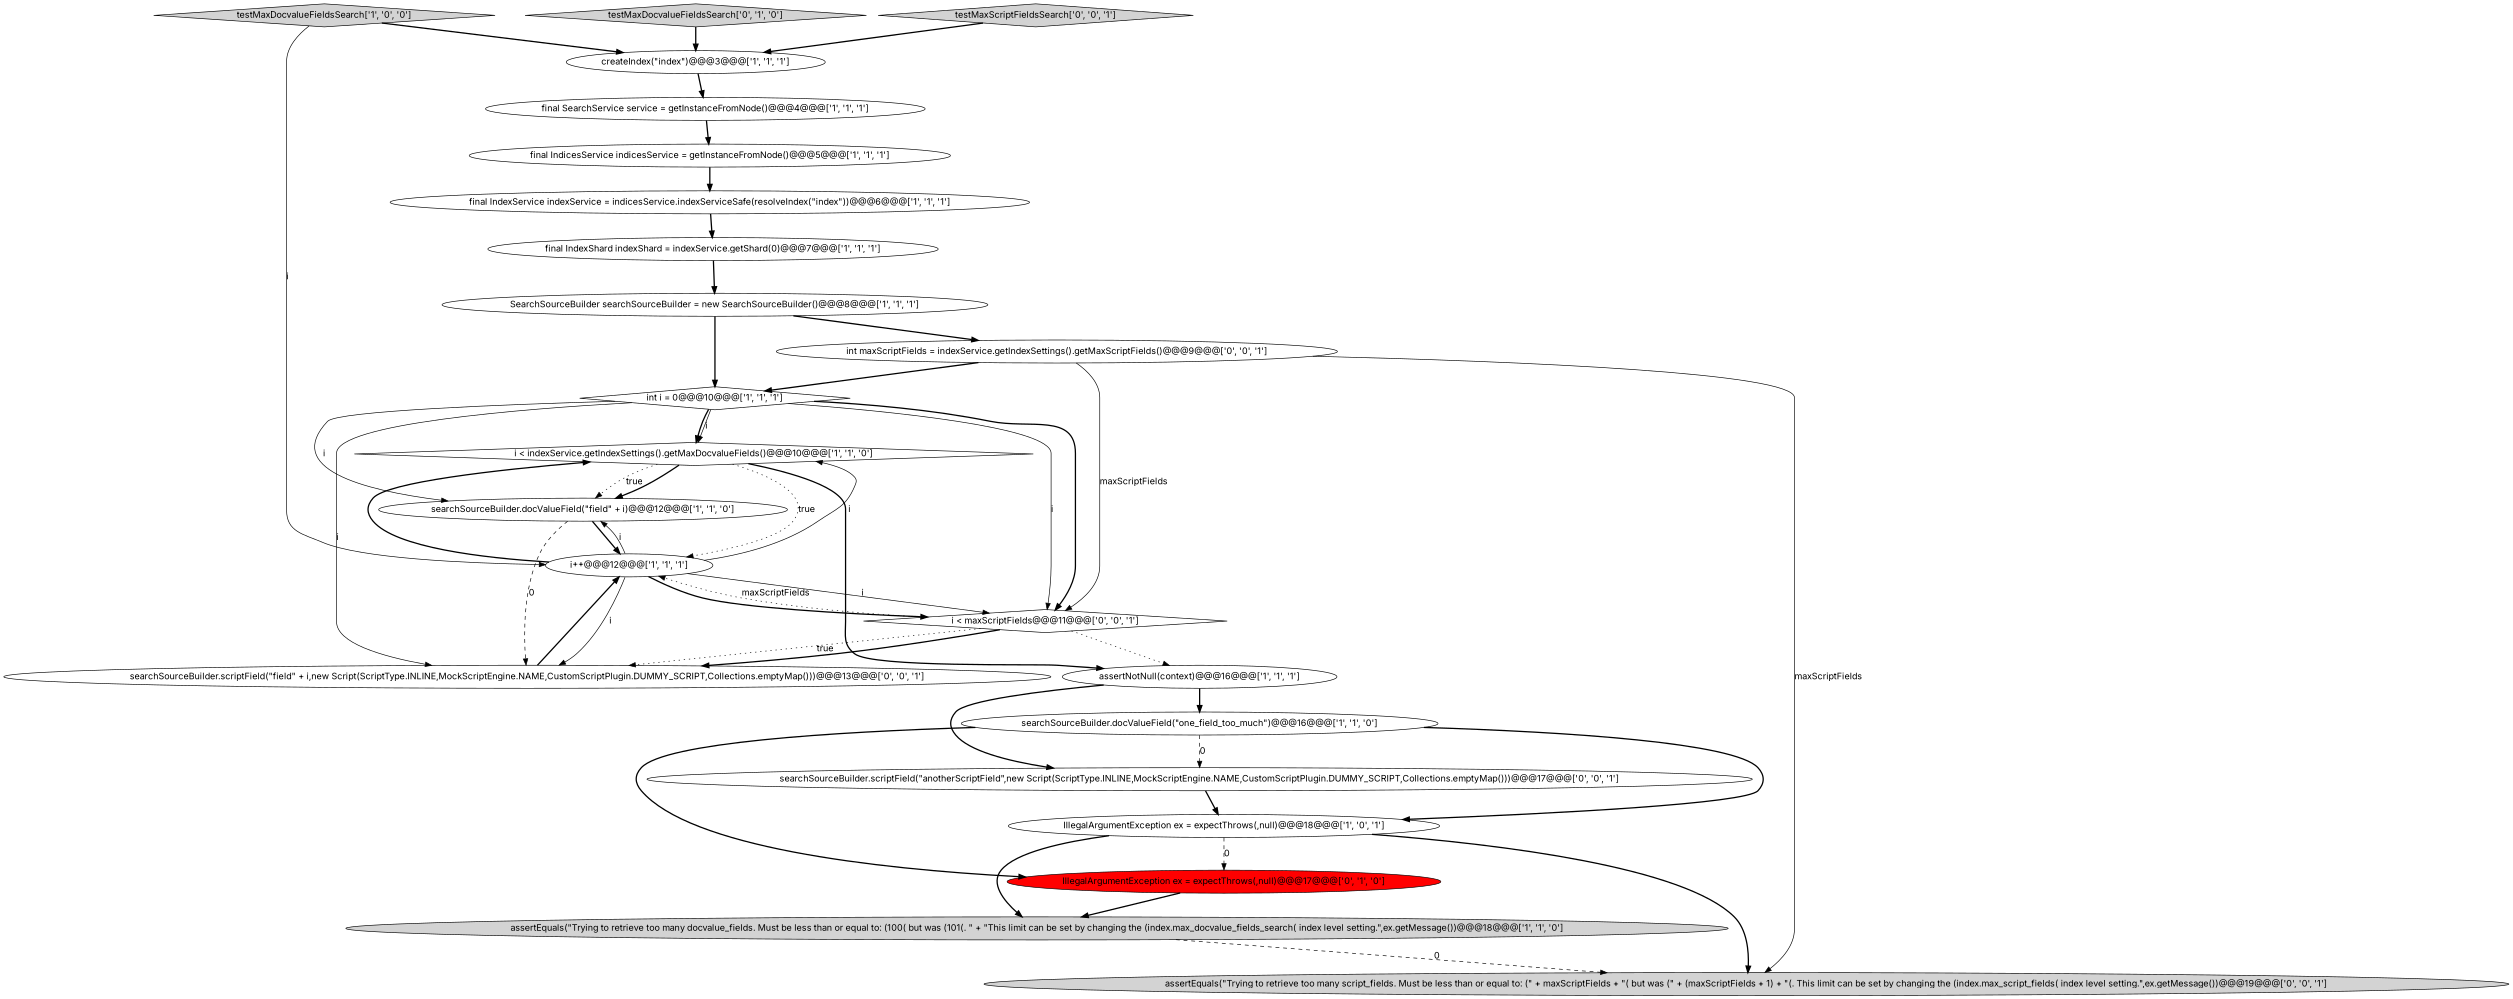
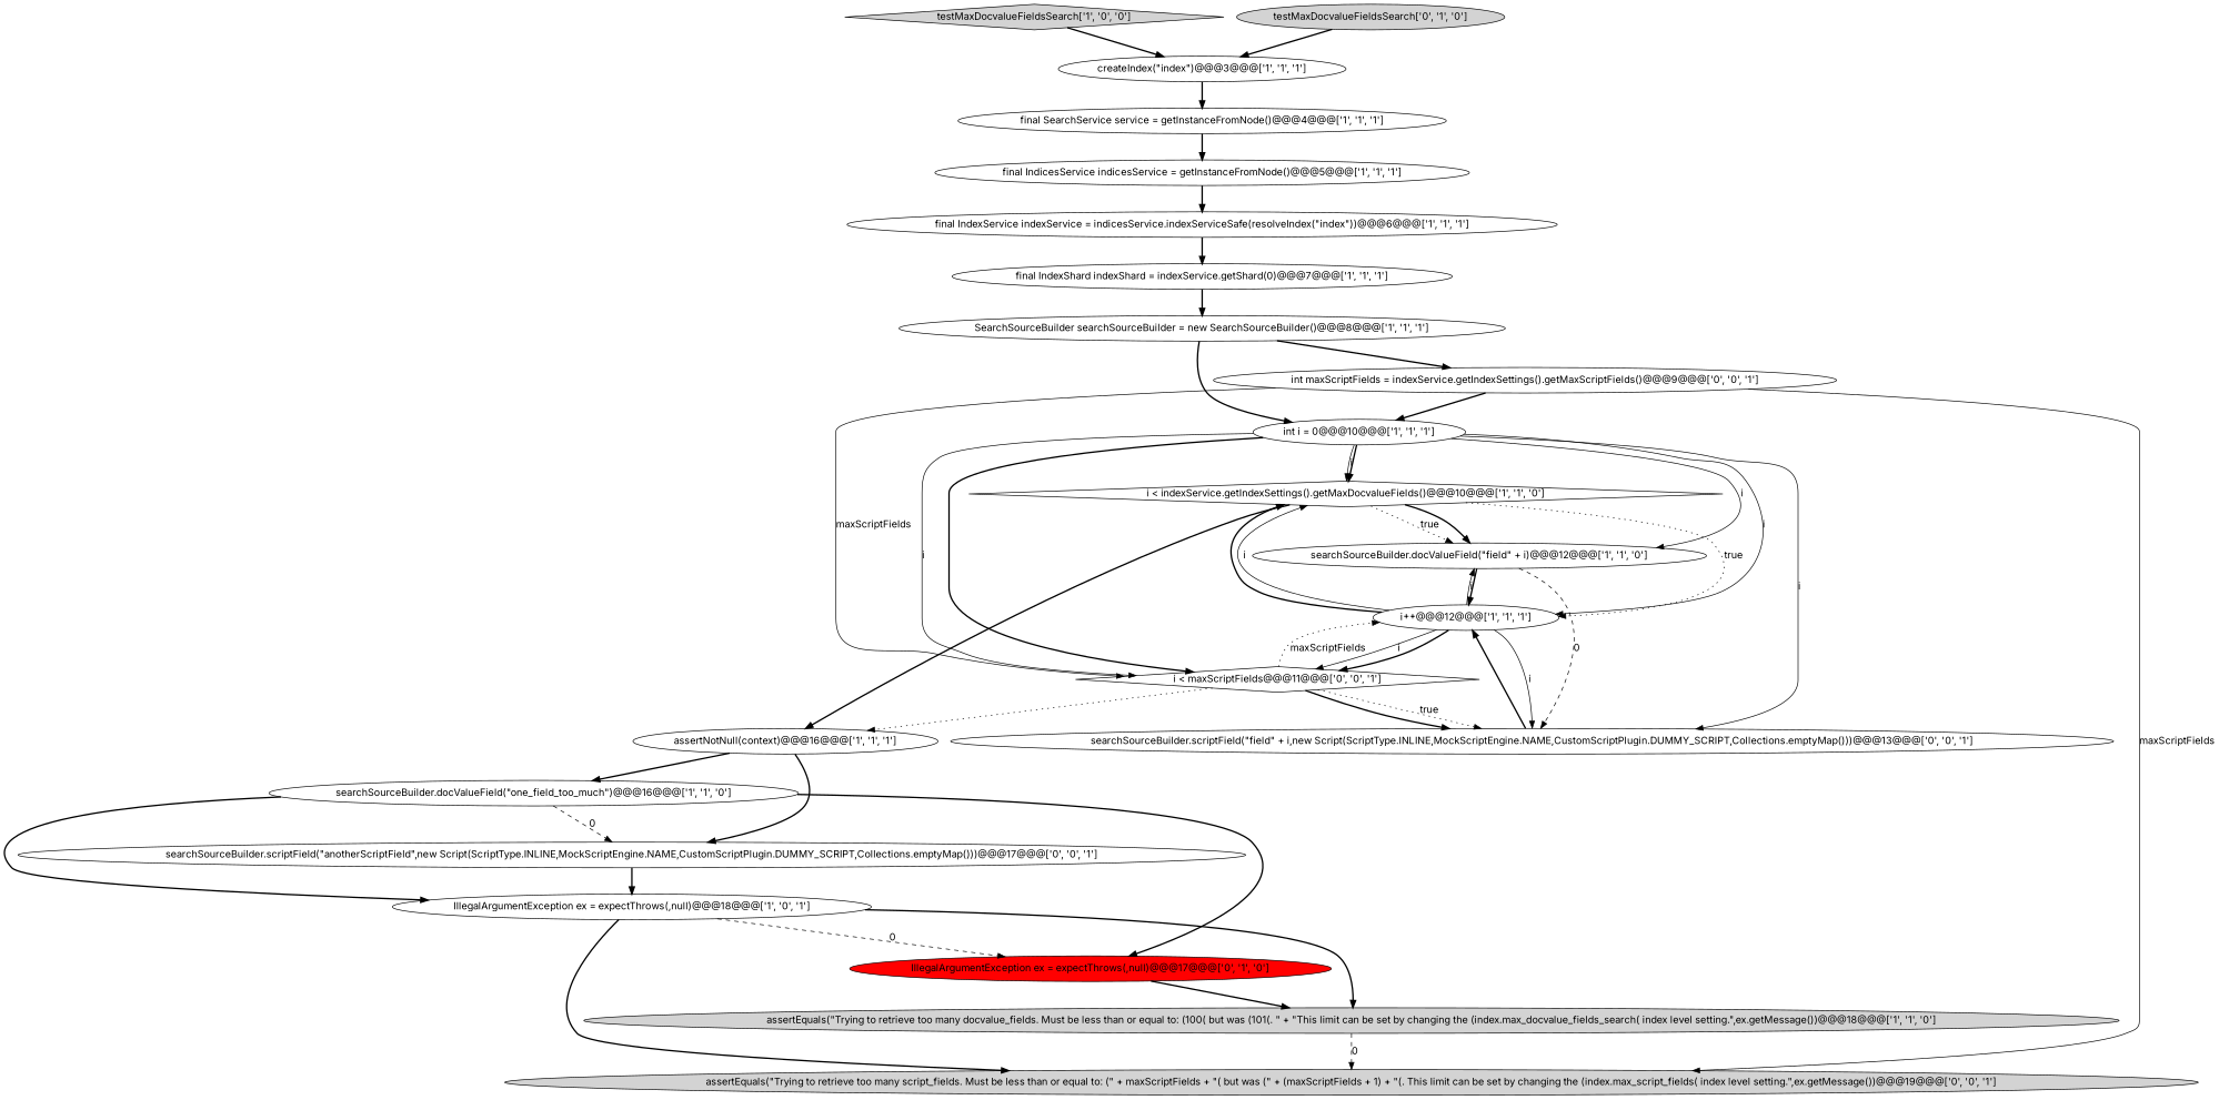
  digraph {
    fontname=Inter
    node [fillcolor=white fontname=Inter shape=ellipse style=filled]
    edge [fontname=Inter style=bold]
    n1 [label="i < indexService.getIndexSettings().getMaxDocvalueFields()@@@10@@@['1', '1', '0']" shape=diamond]
    n2 [label="searchSourceBuilder.docValueField(\"field\" + i)@@@12@@@['1', '1', '0']"]
    n3 [label="i++@@@12@@@['1', '1', '1']"]
    n4 [label="assertNotNull(context)@@@16@@@['1', '1', '1']"]
    n5 [label="searchSourceBuilder.scriptField(\"field\" + i,new Script(ScriptType.INLINE,MockScriptEngine.NAME,CustomScriptPlugin.DUMMY_SCRIPT,Collections.emptyMap()))@@@13@@@['0', '0', '1']"]
    n6 [label="i < maxScriptFields@@@11@@@['0', '0', '1']" shape=diamond]
    n7 [label="searchSourceBuilder.docValueField(\"one_field_too_much\")@@@16@@@['1', '1', '0']"]
    n8 [label="searchSourceBuilder.scriptField(\"anotherScriptField\",new Script(ScriptType.INLINE,MockScriptEngine.NAME,CustomScriptPlugin.DUMMY_SCRIPT,Collections.emptyMap()))@@@17@@@['0', '0', '1']"]
    n9 [label="IllegalArgumentException ex = expectThrows(,null)@@@18@@@['1', '0', '1']"]
    n10 [fillcolor=red label="IllegalArgumentException ex = expectThrows(,null)@@@17@@@['0', '1', '0']"]
    n11 [fillcolor=lightgray label="assertEquals(\"Trying to retrieve too many script_fields. Must be less than or equal to: (\" + maxScriptFields + \"( but was (\" + (maxScriptFields + 1) + \"(. This limit can be set by changing the (index.max_script_fields( index level setting.\",ex.getMessage())@@@19@@@['0', '0', '1']"]
    n12 [fillcolor=lightgray label="assertEquals(\"Trying to retrieve too many docvalue_fields. Must be less than or equal to: (100( but was (101(. \" + \"This limit can be set by changing the (index.max_docvalue_fields_search( index level setting.\",ex.getMessage())@@@18@@@['1', '1', '0']"]
    n13 [label="createIndex(\"index\")@@@3@@@['1', '1', '1']"]
    n14 [label="final SearchService service = getInstanceFromNode()@@@4@@@['1', '1', '1']"]
    n15 [label="final IndicesService indicesService = getInstanceFromNode()@@@5@@@['1', '1', '1']"]
    n16 [label="final IndexService indexService = indicesService.indexServiceSafe(resolveIndex(\"index\"))@@@6@@@['1', '1', '1']"]
    n17 [label="int maxScriptFields = indexService.getIndexSettings().getMaxScriptFields()@@@9@@@['0', '0', '1']"]
-   n18 [label="int i = 0@@@10@@@['1', '1', '1']" shape=diamond]
+   n18 [label="int i = 0@@@10@@@['1', '1', '1']"]
    n19 [label="final IndexShard indexShard = indexService.getShard(0)@@@7@@@['1', '1', '1']"]
    n20 [label="SearchSourceBuilder searchSourceBuilder = new SearchSourceBuilder()@@@8@@@['1', '1', '1']"]
    n21 [fillcolor=lightgray label="testMaxDocvalueFieldsSearch['1', '0', '0']" shape=diamond]
-   n22 [fillcolor=lightgray label="testMaxDocvalueFieldsSearch['0', '1', '0']" shape=diamond]
-   n23 [fillcolor=lightgray label="testMaxScriptFieldsSearch['0', '0', '1']" shape=diamond]
+   n22 [fillcolor=lightgray label="testMaxDocvalueFieldsSearch['0', '1', '0']"]
    n1 -> n2 [label=true style=dotted]
    n1 -> n2
    n1 -> n3 [label=true style=dotted]
    n1 -> n4
    n2 -> n3
    n2 -> n5 [label=0 style=dashed]
    n3 -> n1 [label=i style=solid]
    n3 -> n1
    n3 -> n2 [label=i style=solid]
    n3 -> n5 [label=i style=solid]
    n3 -> n6 [label=i style=solid]
    n3 -> n6
    n4 -> n7
    n4 -> n8
    n5 -> n3
    n6 -> n3 [label=maxScriptFields style=dotted]
    n6 -> n4 [style=dotted]
    n6 -> n5 [label=true style=dotted]
    n6 -> n5
    n7 -> n8 [label=0 style=dashed]
    n7 -> n9
    n7 -> n10
    n8 -> n9
    n9 -> n10 [label=0 style=dashed]
    n9 -> n11
    n9 -> n12
    n10 -> n12
    n12 -> n11 [label=0 style=dashed]
    n13 -> n14
    n14 -> n15
    n15 -> n16
    n16 -> n19
    n17 -> n6 [label=maxScriptFields style=solid]
    n17 -> n11 [label=maxScriptFields style=solid]
    n17 -> n18
    n18 -> n1 [label=i style=solid]
    n18 -> n1
    n18 -> n2 [label=i style=solid]
-   n21 -> n3 [label=i style=solid]
+   n18 -> n3 [label=i style=solid]
    n18 -> n5 [label=i style=solid]
    n18 -> n6 [label=i style=solid]
    n18 -> n6
    n19 -> n20
    n20 -> n17
    n20 -> n18
    n21 -> n13
    n22 -> n13
-   n23 -> n13
  }
